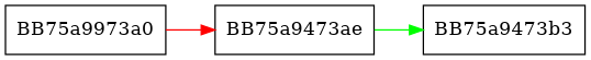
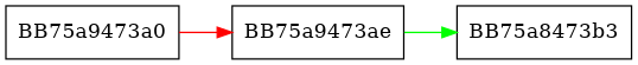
  digraph {
    rankdir=LR
    splines=ortho
    node [shape=box]
-   BB75a9473a0 [label=BB75a9973a0]
+   BB75a9473a0
    BB75a9473ae
-   BB75a9473b3
+   BB75a9473b3 [label=BB75a8473b3]
    BB75a9473a0 -> BB75a9473ae [color=red]
    BB75a9473ae -> BB75a9473b3 [color=green]
  }
